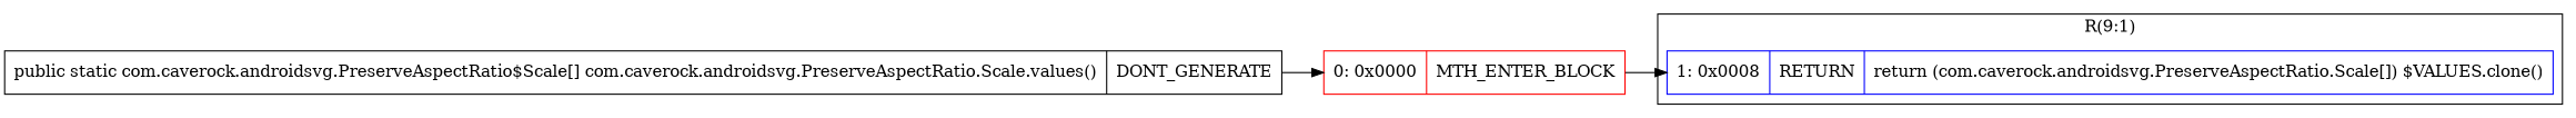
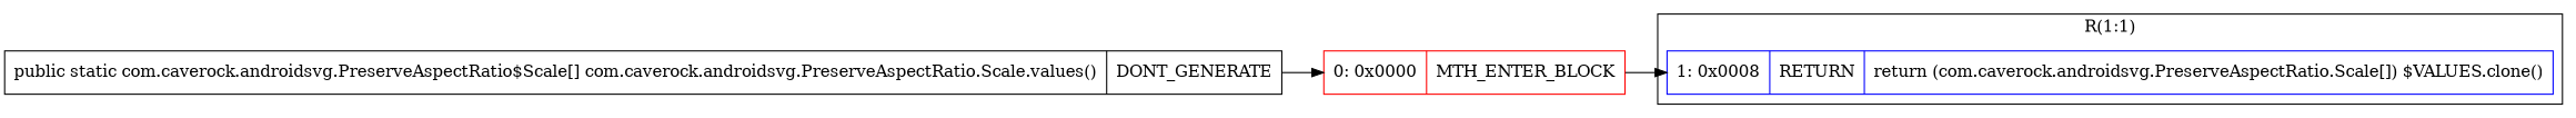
  digraph {
    rankdir=LR
    node [shape=record]
    n1 [color=blue label="{1\:\ 0x0008|RETURN\l|return (com.caverock.androidsvg.PreserveAspectRatio.Scale[]) $VALUES.clone()\l}"]
    n2 [color=red label="{0\:\ 0x0000|MTH_ENTER_BLOCK\l}"]
    n3 [label="{public static com.caverock.androidsvg.PreserveAspectRatio$Scale[] com.caverock.androidsvg.PreserveAspectRatio.Scale.values()  | DONT_GENERATE\l}"]
    subgraph cluster_1 {
-     label="R(9:1)"
+     label="R(1:1)"
      n1
    }
    n2 -> n1
    n3 -> n2
  }
